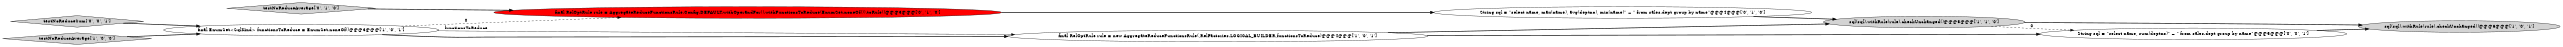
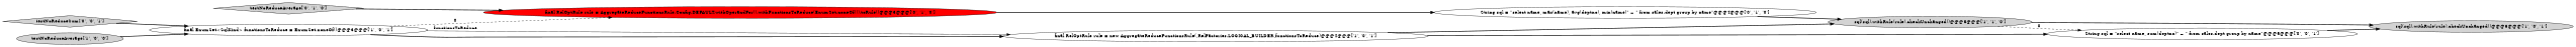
  digraph {
    rankdir=LR
    node [fillcolor=lightgray shape=ellipse style=filled]
    edge [style=bold]
    n1 [fillcolor=red label="final RelOptRule rule = AggregateReduceFunctionsRule.Config.DEFAULT.withOperandFor().withFunctionsToReduce(EnumSet.noneOf()).toRule()@@@3@@@['0', '1', '0']"]
    n2 [fillcolor=white label="String sql = \"select name, max(name), avg(deptno), min(name)\" + \" from sales.dept group by name\"@@@4@@@['0', '1', '0']"]
    n3 [label="testNoReduceAverage['0', '1', '0']" shape=diamond]
    n4 [label="sql(sql).withRule(rule).checkUnchanged()@@@5@@@['1', '1', '0']"]
    n5 [fillcolor=white label="String sql = \"select name, sum(deptno)\" + \" from sales.dept group by name\"@@@5@@@['0', '0', '1']"]
    n6 [label="sql(sql).withRule(rule).checkUnchanged()@@@6@@@['1', '0', '1']"]
    n7 [fillcolor=white label="final RelOptRule rule = new AggregateReduceFunctionsRule(,RelFactories.LOGICAL_BUILDER,functionsToReduce)@@@4@@@['1', '0', '1']"]
    n8 [label="testNoReduceSum['0', '0', '1']" shape=diamond]
    n9 [fillcolor=white label="final EnumSet<SqlKind> functionsToReduce = EnumSet.noneOf()@@@3@@@['1', '0', '1']"]
-   n10 [label="testNoReduceAverage['1', '0', '0']" shape=diamond]
+   n10 [label="testNoReduceAverage['1', '0', '0']"]
    n1 -> n2
    n2 -> n4
    n3 -> n1
    n4 -> n5 [label=0 style=dashed]
    n4 -> n6
    n5 -> n6
    n7 -> n4
    n7 -> n5
    n8 -> n9
    n9 -> n1 [label=0 style=dashed]
    n9 -> n7
    n9 -> n7 [label=functionsToReduce style=solid]
    n10 -> n9
  }
